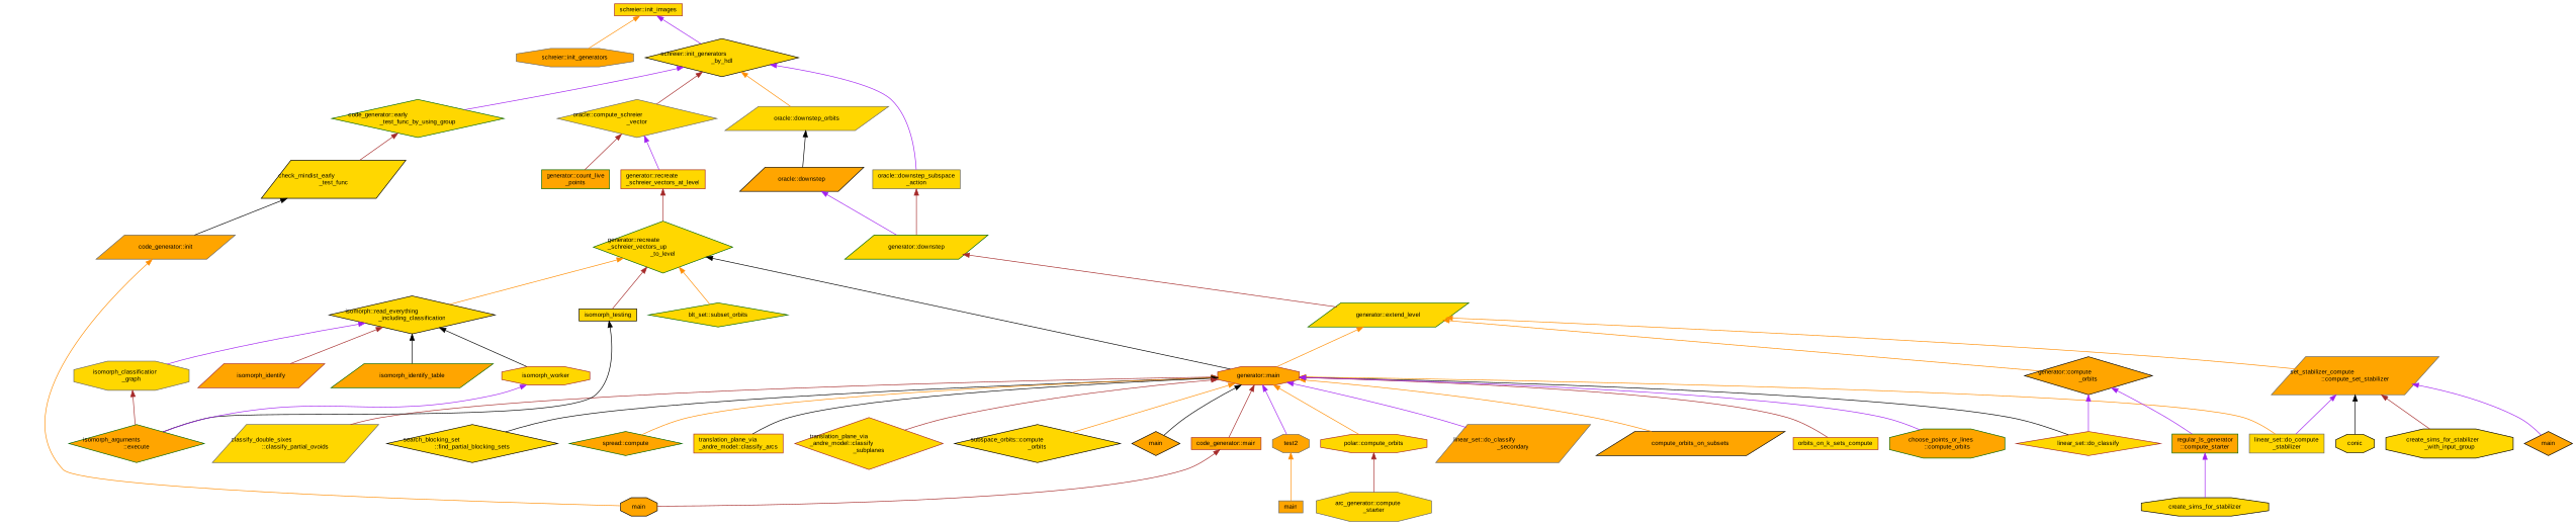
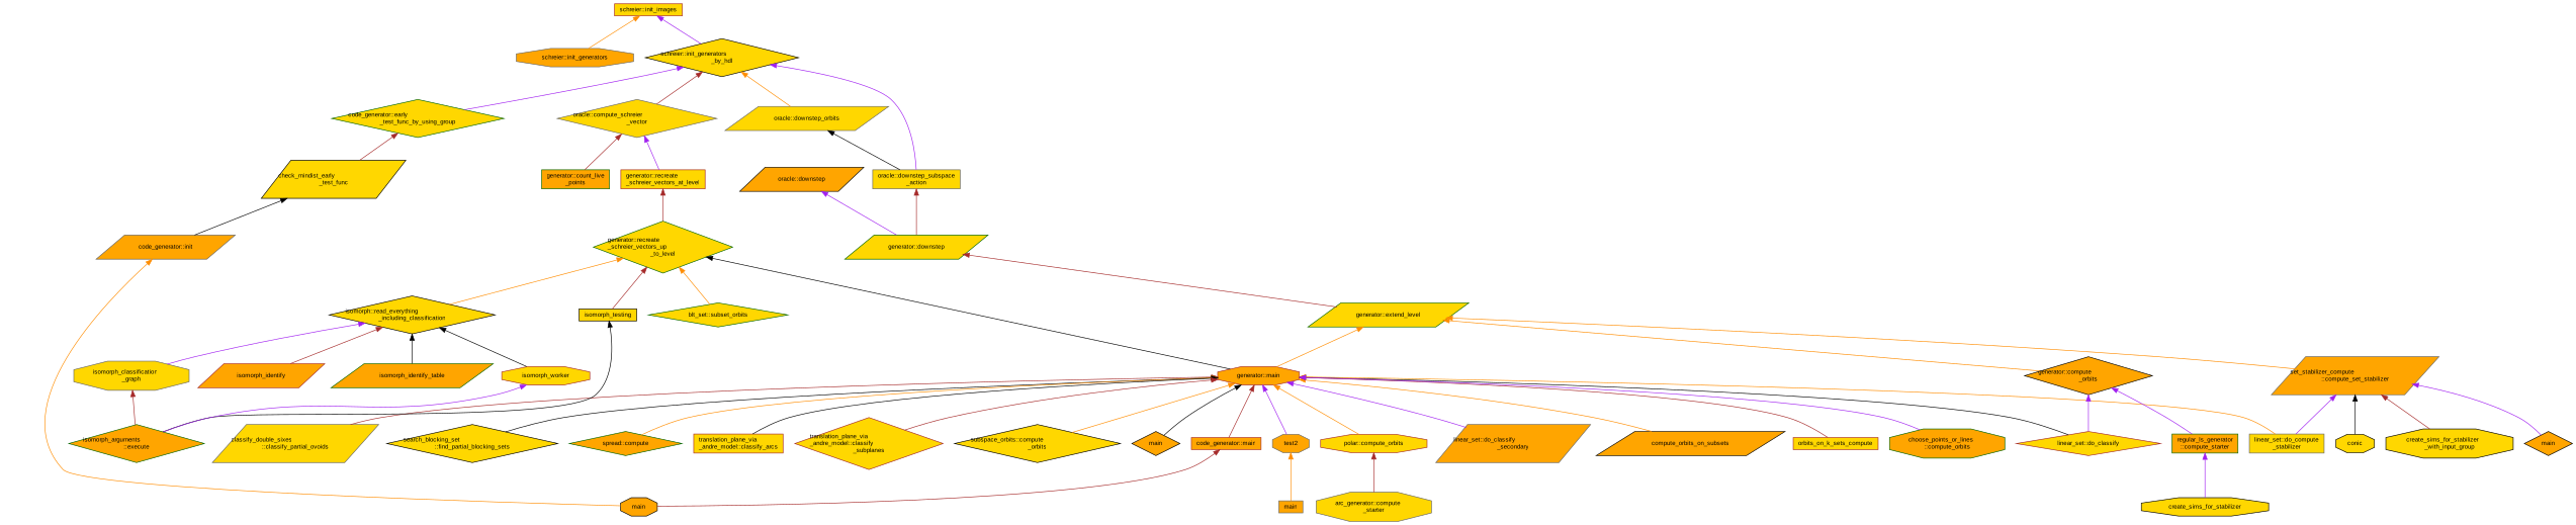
  digraph {
    fontname="Liberation Sans"
    rankdir=TB
    node [color=black fillcolor=gold fontname="Liberation Sans" fontsize=10 shape=diamond style=filled]
    edge [color=brown dir=back fontname="Liberation Sans" fontsize=10 labelfontname=Helvetica labelfontsize=10 style=solid]
    n1 [color=brown fontcolor=black height=0.2 label="schreier::init_images" shape=box width=0.4]
    n2 [color=gray40 fillcolor=orange height=0.2 label="schreier::init_generators" shape=octagon width=0.4]
    n3 [height=0.2 label="schreier::init_generators\l_by_hdl" width=0.4]
    n4 [color=darkgreen height=0.2 label="code_generator::early\l_test_func_by_using_group" width=0.4]
    n5 [color=gray40 height=0.2 label="oracle::compute_schreier\l_vector" width=0.4]
    n6 [color=gray40 height=0.2 label="oracle::downstep_orbits" shape=parallelogram width=0.4]
    n7 [color=gray40 height=0.2 label="oracle::downstep_subspace\l_action" shape=box width=0.4]
    n8 [height=0.2 label="check_mindist_early\l_test_func" shape=parallelogram width=0.4]
    n9 [color=brown height=0.2 label="generator::recreate\l_schreier_vectors_at_level" shape=box width=0.4]
    n10 [color=darkgreen fillcolor=orange height=0.2 label="generator::count_live\l_points" shape=box width=0.4]
    n11 [fillcolor=orange height=0.2 label="oracle::downstep" shape=parallelogram width=0.4]
    n12 [color=darkgreen height=0.2 label="generator::downstep" shape=parallelogram width=0.4]
    n13 [color=gray40 fillcolor=orange height=0.2 label="code_generator::init" shape=parallelogram width=0.4]
    n14 [fillcolor=orange height=0.2 label=main shape=octagon width=0.4]
    n15 [color=darkgreen height=0.2 label="generator::recreate\l_schreier_vectors_up\l_to_level" width=0.4]
    n16 [color=darkgreen height=0.2 label="blt_set::subset_orbits" width=0.4]
    n17 [color=brown fillcolor=orange height=0.2 label="generator::main" shape=octagon width=0.4]
    n18 [height=0.2 label="isomorph::read_everything\l_including_classification" width=0.4]
    n19 [height=0.2 label=isomorph_testing shape=box width=0.4]
    n20 [fillcolor=orange height=0.2 label=main width=0.4]
    n21 [color=brown fillcolor=orange height=0.2 label="code_generator::main" shape=box width=0.4]
    n22 [color=gray40 fillcolor=orange height=0.2 label=test2 shape=octagon width=0.4]
    n23 [color=brown height=0.2 label="polar::compute_orbits" shape=octagon width=0.4]
    n24 [color=brown height=0.2 label="linear_set::do_classify" width=0.4]
    n25 [color=gray40 fillcolor=orange height=0.2 label="linear_set::do_classify\l_secondary" shape=parallelogram width=0.4]
    n26 [color=gray40 height=0.2 label="linear_set::do_compute\l_stabilizer" shape=box width=0.4]
    n27 [fillcolor=orange height=0.2 label=compute_orbits_on_subsets shape=parallelogram width=0.4]
    n28 [color=brown height=0.2 label=orbits_on_k_sets_compute shape=box width=0.4]
    n29 [color=darkgreen fillcolor=orange height=0.2 label="choose_points_or_lines\l::compute_orbits" shape=octagon width=0.4]
    n30 [color=gray40 height=0.2 label="classify_double_sixes\l::classify_partial_ovoids" shape=parallelogram width=0.4]
    n31 [height=0.2 label="search_blocking_set\l::find_partial_blocking_sets" width=0.4]
    n32 [color=darkgreen fillcolor=orange height=0.2 label="spread::compute" width=0.4]
    n33 [color=brown height=0.2 label="translation_plane_via\l_andre_model::classify_arcs" shape=box width=0.4]
    n34 [color=brown height=0.2 label="translation_plane_via\l_andre_model::classify\l_subplanes" width=0.4]
    n35 [height=0.2 label="subspace_orbits::compute\l_orbits" width=0.4]
    n36 [color=gray40 height=0.2 label="isomorph_classification\l_graph" shape=octagon width=0.4]
    n37 [color=brown fillcolor=orange height=0.2 label=isomorph_identify shape=parallelogram width=0.4]
    n38 [color=darkgreen fillcolor=orange height=0.2 label=isomorph_identify_table shape=parallelogram width=0.4]
    n39 [color=brown height=0.2 label=isomorph_worker shape=octagon width=0.4]
    n40 [color=darkgreen fillcolor=orange height=0.2 label="isomorph_arguments\l::execute" width=0.4]
    n41 [color=gray40 fillcolor=orange height=0.2 label=main shape=box width=0.4]
    n42 [color=gray40 height=0.2 label="arc_generator::compute\l_starter" shape=octagon width=0.4]
    n43 [color=darkgreen height=0.2 label="generator::extend_level" shape=parallelogram width=0.4]
    n44 [color=gray40 fillcolor=orange height=0.2 label="set_stabilizer_compute\l::compute_set_stabilizer" shape=parallelogram width=0.4]
    n45 [fillcolor=orange height=0.2 label="generator::compute\l_orbits" width=0.4]
    n46 [fillcolor=orange height=0.2 label=main width=0.4]
    n47 [height=0.2 label=conic shape=octagon width=0.4]
    n48 [height=0.2 label="create_sims_for_stabilizer\l_with_input_group" shape=octagon width=0.4]
    n49 [color=darkgreen fillcolor=orange height=0.2 label="regular_ls_generator\l::compute_starter" shape=box width=0.4]
    n50 [height=0.2 label=create_sims_for_stabilizer shape=octagon width=0.4]
    n1 -> n2 [color=darkorange]
    n1 -> n3 [color=purple]
    n3 -> n4 [color=purple]
    n3 -> n5
    n3 -> n6 [color=darkorange]
    n3 -> n7 [color=purple]
    n4 -> n8
    n5 -> n9 [color=purple]
    n5 -> n10
-   n6 -> n11 [color=black]
+   n6 -> n7 [color=black]
    n7 -> n12
    n8 -> n13 [color=black]
    n9 -> n15
    n11 -> n12 [color=purple]
    n12 -> n43
    n13 -> n14 [color=darkorange]
    n15 -> n16 [color=darkorange]
    n15 -> n17 [color=black]
    n15 -> n18 [color=darkorange]
    n15 -> n19
    n17 -> n20 [color=black]
    n17 -> n21
    n17 -> n22 [color=purple]
    n17 -> n23 [color=darkorange]
    n17 -> n24 [color=black]
    n17 -> n25 [color=purple]
    n17 -> n26 [color=darkorange]
    n17 -> n27 [color=darkorange]
    n17 -> n28
    n17 -> n29 [color=purple]
    n17 -> n30
    n17 -> n31 [color=black]
    n17 -> n32 [color=darkorange]
    n17 -> n33 [color=black]
    n17 -> n34
    n17 -> n35 [color=darkorange]
    n18 -> n36 [color=purple]
    n18 -> n37
    n18 -> n38 [color=black]
    n18 -> n39 [color=black]
    n19 -> n40 [color=black]
    n21 -> n14
    n22 -> n41 [color=darkorange]
    n23 -> n42
    n36 -> n40
    n39 -> n40 [color=purple]
    n43 -> n17 [color=darkorange]
    n43 -> n44 [color=darkorange]
    n43 -> n45 [color=darkorange]
    n44 -> n26 [color=purple]
    n44 -> n46 [color=purple]
    n44 -> n47 [color=black]
    n44 -> n48
    n45 -> n24 [color=purple]
    n45 -> n49 [color=purple]
    n49 -> n50 [color=purple]
  }
